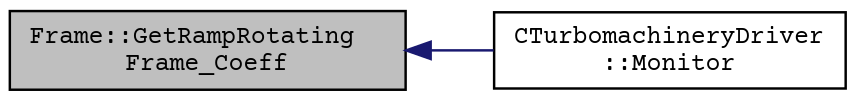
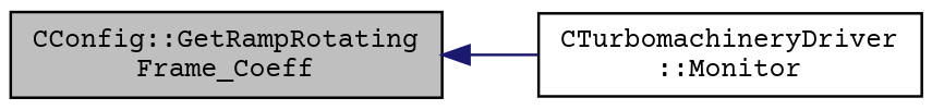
  digraph {
    rankdir=LR
    fontname="Courier Prime"
    node [color=black fontname="Courier Prime" fontsize=10 shape=record style=filled]
-   n1 [fillcolor=grey75 fontcolor=black height=0.2 label="Frame::GetRampRotating\lFrame_Coeff" width=0.4]
+   n1 [fillcolor=grey75 fontcolor=black height=0.2 label="CConfig::GetRampRotating\lFrame_Coeff" width=0.4]
    n2 [fillcolor=white height=0.2 label="CTurbomachineryDriver\l::Monitor" width=0.4]
    n1 -> n2 [color=midnightblue dir=back fontname="Courier Prime" fontsize=10 labelfontname=Helvetica labelfontsize=10 style=solid]
  }
